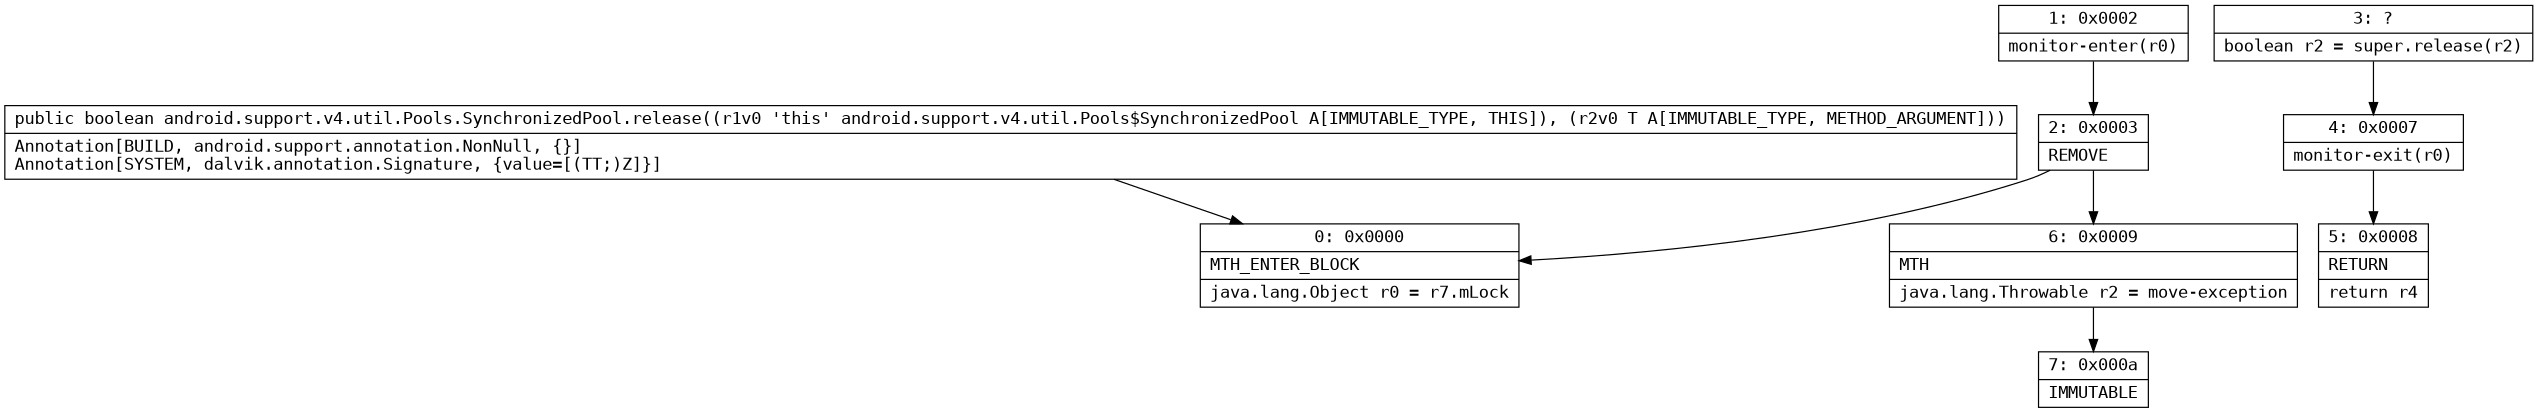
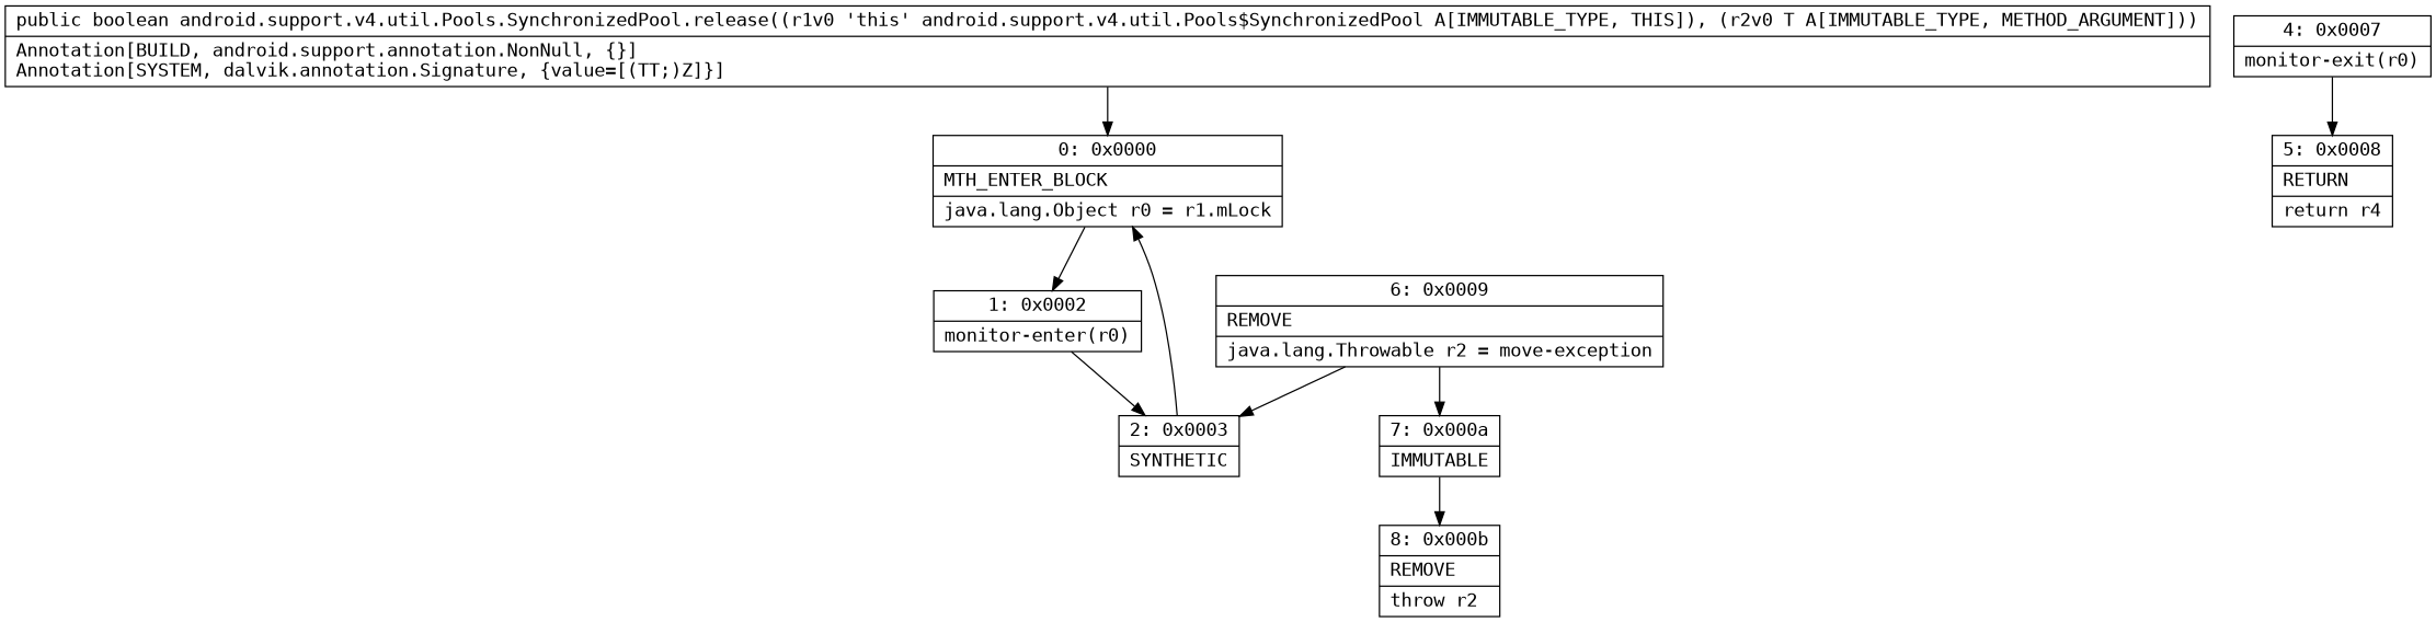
  digraph {
    fontname="DejaVu Sans Mono"
    node [fontname="DejaVu Sans Mono" shape=record]
    edge [fontname="DejaVu Sans Mono"]
-   n1 [label="{0\:\ 0x0000|MTH_ENTER_BLOCK\l|java.lang.Object r0 = r7.mLock\l}"]
+   n1 [label="{0\:\ 0x0000|MTH_ENTER_BLOCK\l|java.lang.Object r0 = r1.mLock\l}"]
    n2 [label="{1\:\ 0x0002|monitor\-enter(r0)\l}"]
-   n3 [label="{2\:\ 0x0003|REMOVE\l}"]
-   n4 [label="{6\:\ 0x0009|MTH\l|java.lang.Throwable r2 = move\-exception\l}"]
-   n5 [label="{3\:\ ?|boolean r2 = super.release(r2)\l}"]
+   n3 [label="{2\:\ 0x0003|SYNTHETIC\l}"]
+   n4 [label="{6\:\ 0x0009|REMOVE\l|java.lang.Throwable r2 = move\-exception\l}"]
    n6 [label="{4\:\ 0x0007|monitor\-exit(r0)\l}"]
    n7 [label="{7\:\ 0x000a|IMMUTABLE\l}"]
    n8 [label="{5\:\ 0x0008|RETURN\l|return r4\l}"]
+   n9 [label="{8\:\ 0x000b|REMOVE\l|throw r2\l}"]
    n10 [label="{public boolean android.support.v4.util.Pools.SynchronizedPool.release((r1v0 'this' android.support.v4.util.Pools$SynchronizedPool A[IMMUTABLE_TYPE, THIS]), (r2v0 T A[IMMUTABLE_TYPE, METHOD_ARGUMENT]))  | Annotation[BUILD, android.support.annotation.NonNull, \{\}]\lAnnotation[SYSTEM, dalvik.annotation.Signature, \{value=[(TT;)Z]\}]\l}"]
+   n1 -> n2
    n2 -> n3
    n3 -> n1
-   n3 -> n4
+   n4 -> n3
    n4 -> n7
-   n5 -> n6
    n6 -> n8
+   n7 -> n9
    n10 -> n1
  }
